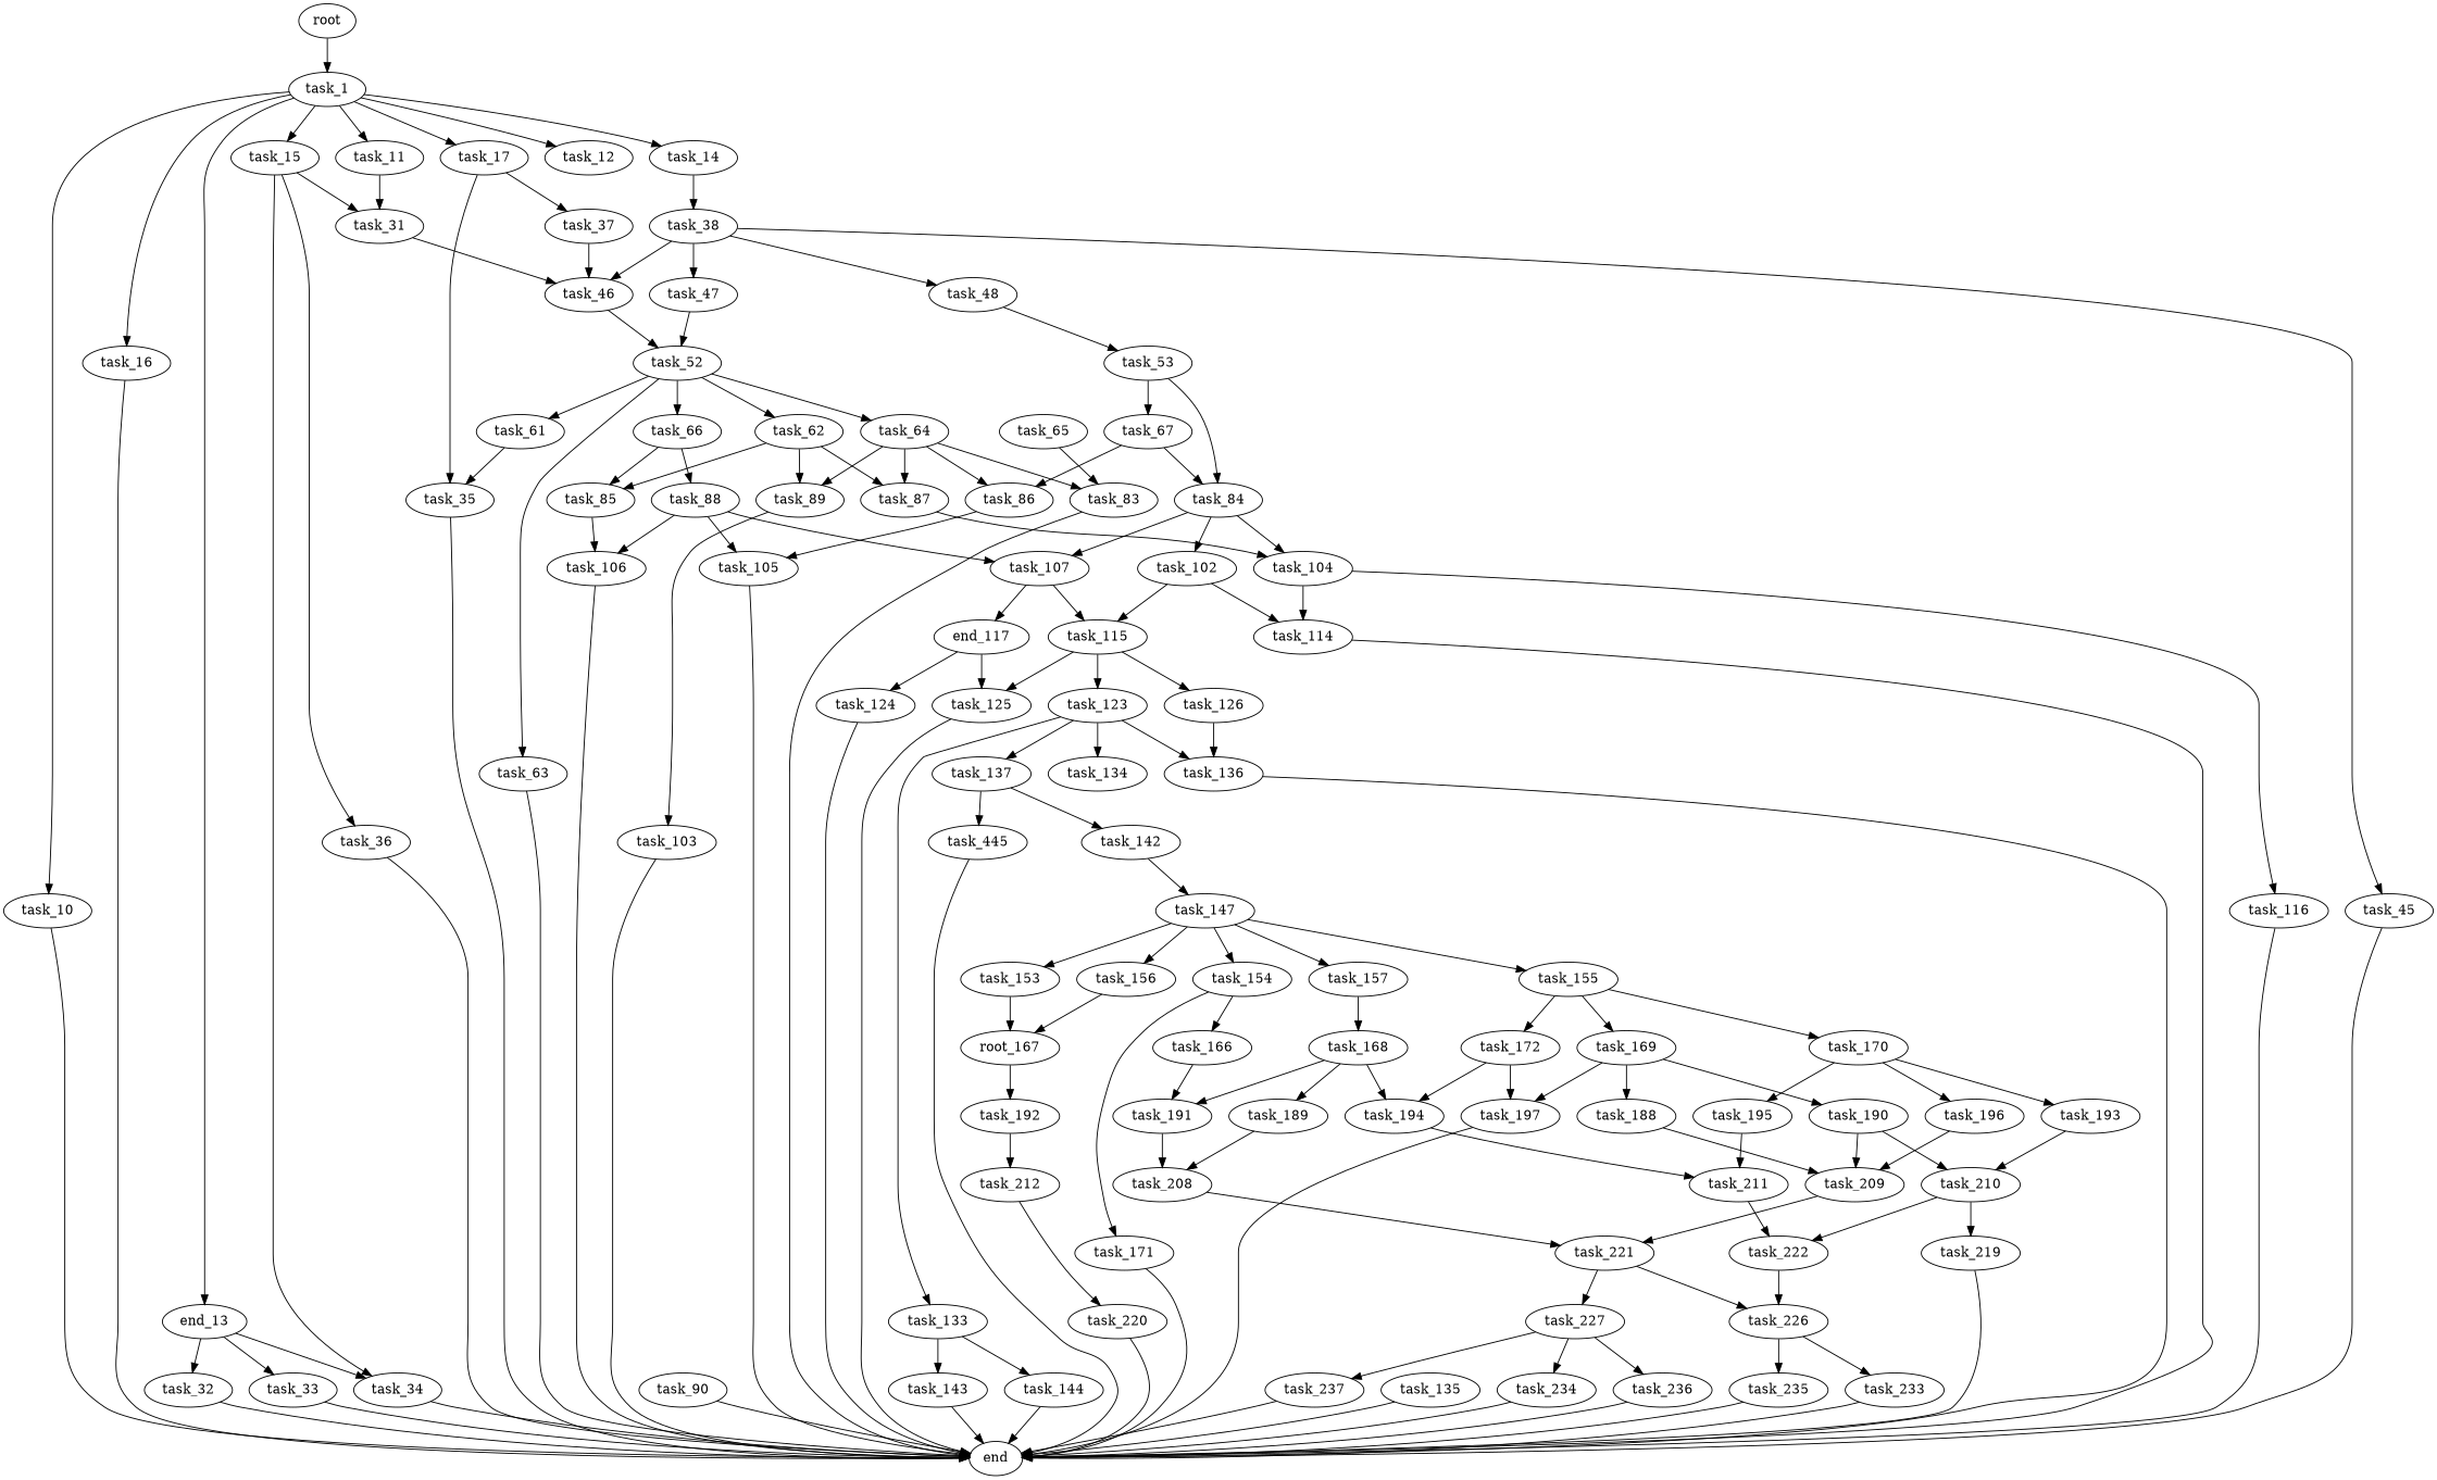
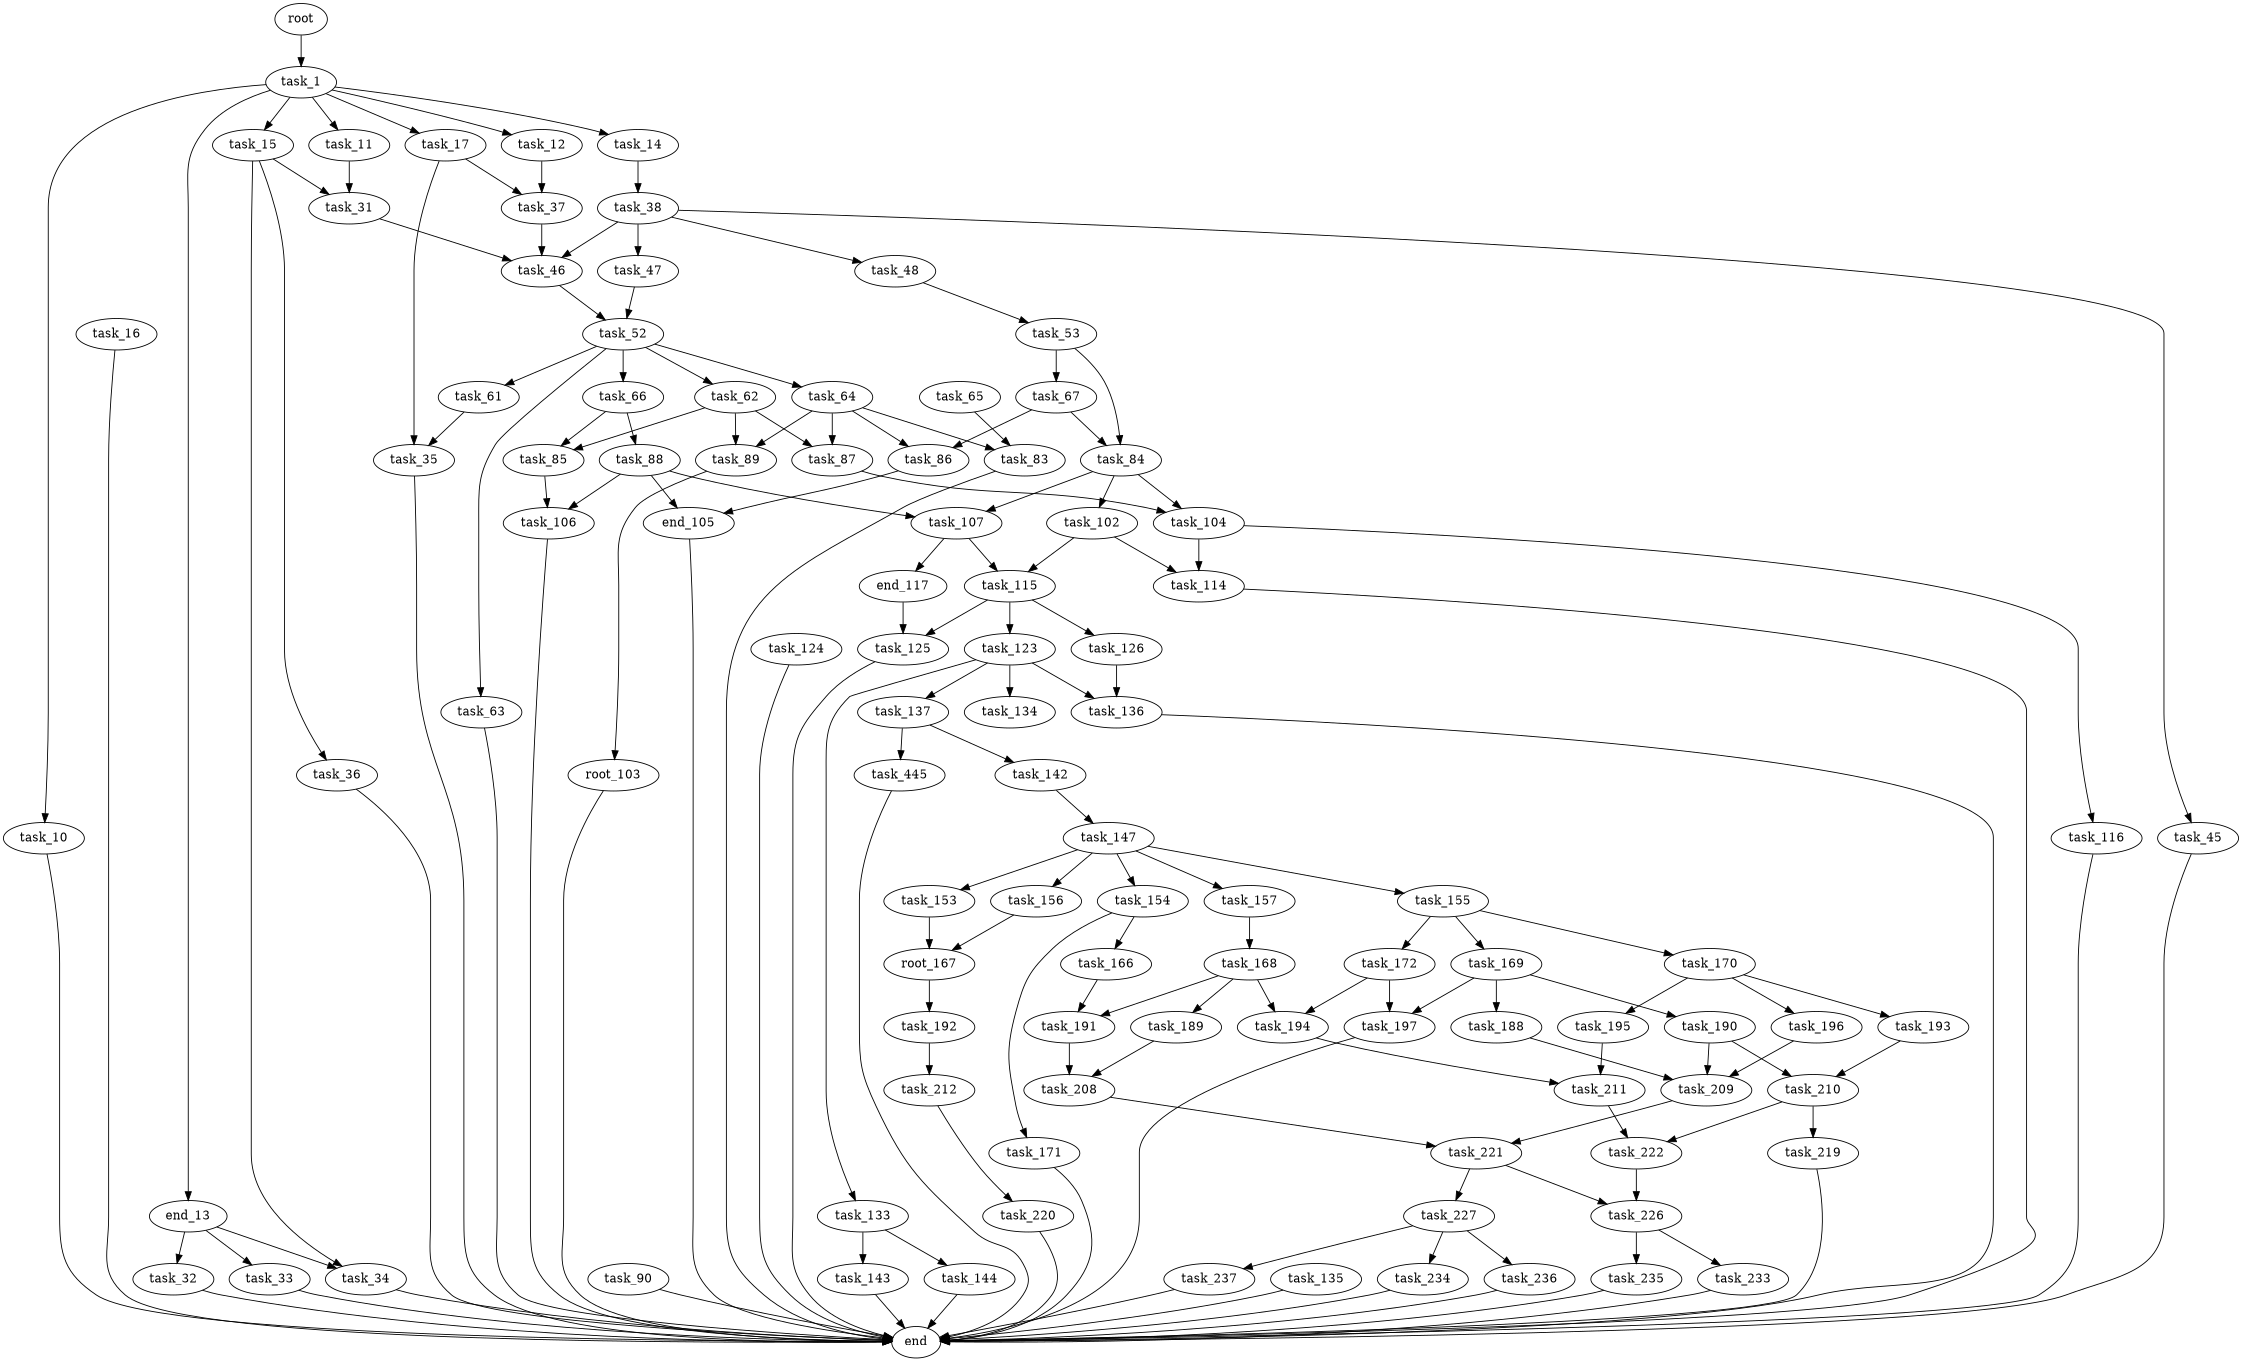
  digraph {
    root
    task_1
    task_10
    task_11
    task_12
    n6 [label=end_13]
    task_14
    task_15
    task_16
    task_17
    end
    task_31
    task_37
    task_32
    task_33
    task_34
    task_38
    task_36
    task_35
    task_46
    task_45
    task_47
    task_48
    task_52
    task_53
    task_61
    task_62
    task_63
    task_64
    task_66
    task_67
    task_84
    task_85
    task_87
    task_89
    task_83
    task_86
    task_88
    task_65
    task_90
    task_106
    task_104
-   task_103
-   task_105
+   task_103 [label=root_103]
+   task_105 [label=end_105]
    task_107
    task_102
    task_114
    task_115
    task_116
    n50 [label=end_117]
    task_123
    task_125
    task_126
    task_124
    task_133
    task_134
    task_136
    task_137
    task_143
    task_144
    task_142
    n62 [label=task_445]
    task_135
    task_147
    task_153
    task_154
    task_155
    task_156
    task_157
    n70 [label=root_167]
    task_166
    task_171
    task_169
    task_170
    task_172
    task_168
    task_192
    task_191
    task_188
    task_190
    task_197
    task_193
    task_195
    task_196
    task_194
    task_189
    task_208
    task_212
    task_211
    task_209
    task_210
    task_221
    task_219
    task_222
    task_220
    task_226
    task_227
    task_233
    task_235
    task_234
    task_236
    task_237
    root -> task_1
    task_1 -> task_10
    task_1 -> task_11
    task_1 -> task_12
    task_1 -> n6
    task_1 -> task_14
    task_1 -> task_15
-   task_1 -> task_16
    task_1 -> task_17
    task_10 -> end
    task_11 -> task_31
+   task_12 -> task_37
    n6 -> task_32
    n6 -> task_33
    n6 -> task_34
    task_14 -> task_38
    task_15 -> task_31
    task_15 -> task_34
    task_15 -> task_36
    task_16 -> end
    task_17 -> task_37
    task_17 -> task_35
    task_31 -> task_46
    task_37 -> task_46
    task_32 -> end
    task_33 -> end
    task_34 -> end
    task_38 -> task_46
    task_38 -> task_45
    task_38 -> task_47
    task_38 -> task_48
    task_36 -> end
    task_35 -> end
    task_46 -> task_52
    task_45 -> end
    task_47 -> task_52
    task_48 -> task_53
    task_52 -> task_61
    task_52 -> task_62
    task_52 -> task_63
    task_52 -> task_64
    task_52 -> task_66
    task_53 -> task_67
    task_53 -> task_84
    task_61 -> task_35
    task_62 -> task_85
    task_62 -> task_87
    task_62 -> task_89
    task_63 -> end
    task_64 -> task_87
    task_64 -> task_89
    task_64 -> task_83
    task_64 -> task_86
    task_66 -> task_85
    task_66 -> task_88
    task_67 -> task_84
    task_67 -> task_86
    task_84 -> task_104
    task_84 -> task_107
    task_84 -> task_102
    task_85 -> task_106
    task_87 -> task_104
    task_89 -> task_103
    task_83 -> end
    task_86 -> task_105
    task_88 -> task_106
    task_88 -> task_105
    task_88 -> task_107
    task_65 -> task_83
    task_90 -> end
    task_106 -> end
    task_104 -> task_114
    task_104 -> task_116
    task_103 -> end
    task_105 -> end
    task_107 -> task_115
    task_107 -> n50
    task_102 -> task_114
    task_102 -> task_115
    task_114 -> end
    task_115 -> task_123
    task_115 -> task_125
    task_115 -> task_126
    task_116 -> end
    n50 -> task_125
-   n50 -> task_124
    task_123 -> task_133
    task_123 -> task_134
    task_123 -> task_136
    task_123 -> task_137
    task_125 -> end
    task_126 -> task_136
    task_124 -> end
    task_133 -> task_143
    task_133 -> task_144
    task_136 -> end
    task_137 -> task_142
    task_137 -> n62
    task_143 -> end
    task_144 -> end
    task_142 -> task_147
    n62 -> end
    task_135 -> end
    task_147 -> task_153
    task_147 -> task_154
    task_147 -> task_155
    task_147 -> task_156
    task_147 -> task_157
    task_153 -> n70
    task_154 -> task_166
    task_154 -> task_171
    task_155 -> task_169
    task_155 -> task_170
    task_155 -> task_172
    task_156 -> n70
    task_157 -> task_168
    n70 -> task_192
    task_166 -> task_191
    task_171 -> end
    task_169 -> task_188
    task_169 -> task_190
    task_169 -> task_197
    task_170 -> task_193
    task_170 -> task_195
    task_170 -> task_196
    task_172 -> task_197
    task_172 -> task_194
    task_168 -> task_191
    task_168 -> task_194
    task_168 -> task_189
    task_192 -> task_212
    task_191 -> task_208
    task_188 -> task_209
    task_190 -> task_209
    task_190 -> task_210
    task_197 -> end
    task_193 -> task_210
    task_195 -> task_211
    task_196 -> task_209
    task_194 -> task_211
    task_189 -> task_208
    task_208 -> task_221
    task_212 -> task_220
    task_211 -> task_222
    task_209 -> task_221
    task_210 -> task_219
    task_210 -> task_222
    task_221 -> task_226
    task_221 -> task_227
    task_219 -> end
    task_222 -> task_226
    task_220 -> end
    task_226 -> task_233
    task_226 -> task_235
    task_227 -> task_234
    task_227 -> task_236
    task_227 -> task_237
    task_233 -> end
    task_235 -> end
    task_234 -> end
    task_236 -> end
    task_237 -> end
  }
